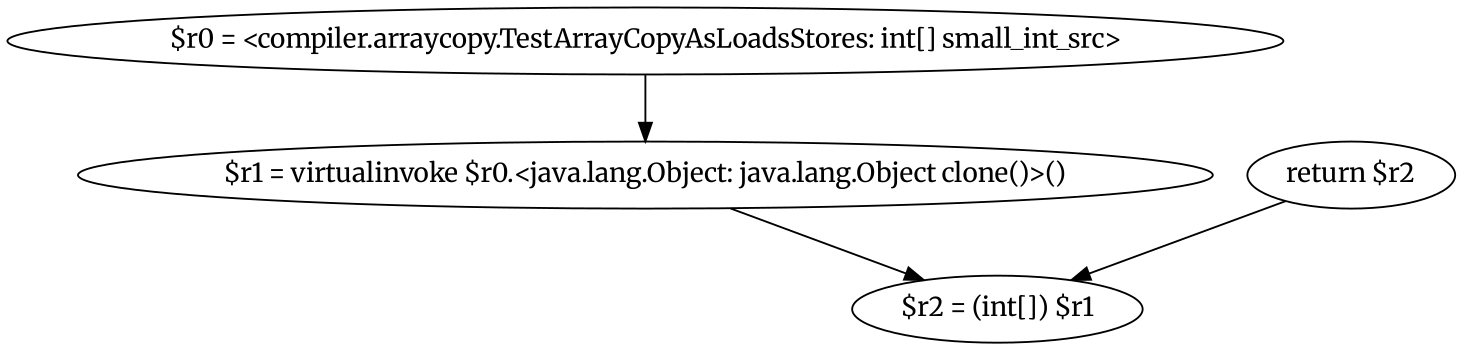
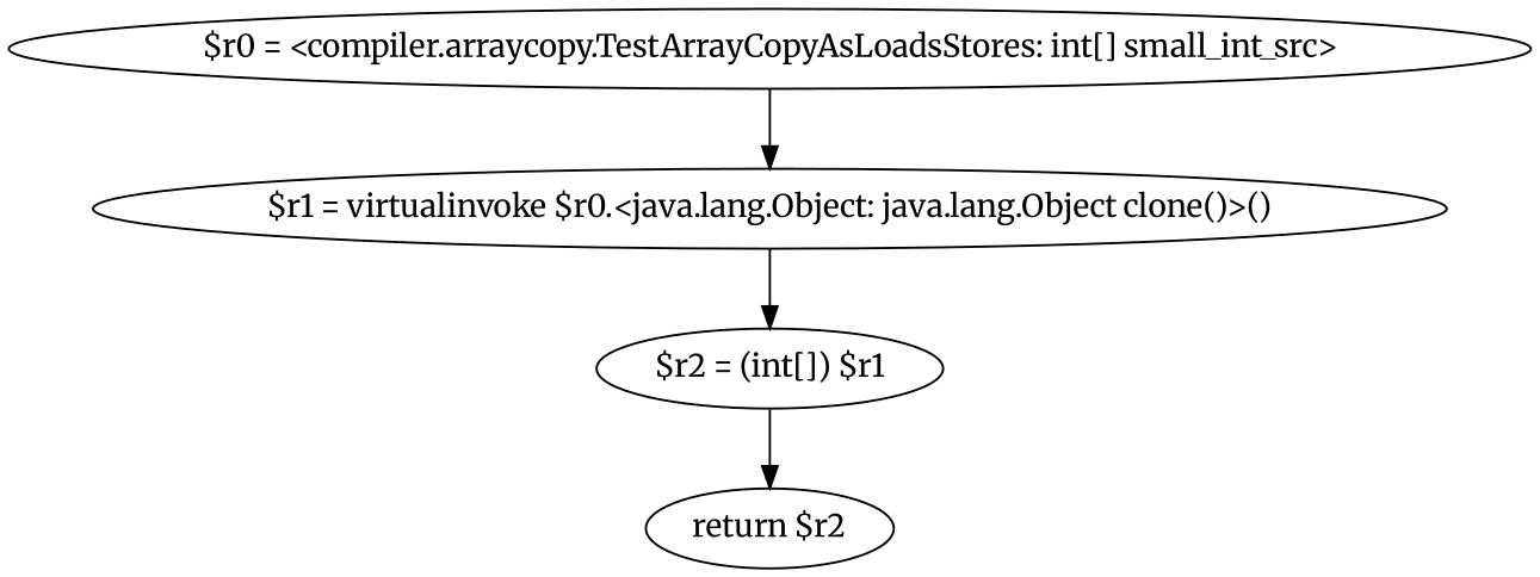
  digraph {
    fontname=Merriweather
    node [fontname=Merriweather]
    edge [fontname=Merriweather]
    "$r0 = <compiler.arraycopy.TestArrayCopyAsLoadsStores: int[] small_int_src>"
    "$r1 = virtualinvoke $r0.<java.lang.Object: java.lang.Object clone()>()"
    "$r2 = (int[]) $r1"
    "return $r2"
    "$r0 = <compiler.arraycopy.TestArrayCopyAsLoadsStores: int[] small_int_src>" -> "$r1 = virtualinvoke $r0.<java.lang.Object: java.lang.Object clone()>()"
    "$r1 = virtualinvoke $r0.<java.lang.Object: java.lang.Object clone()>()" -> "$r2 = (int[]) $r1"
-   "return $r2" -> "$r2 = (int[]) $r1"
+   "$r2 = (int[]) $r1" -> "return $r2"
  }
